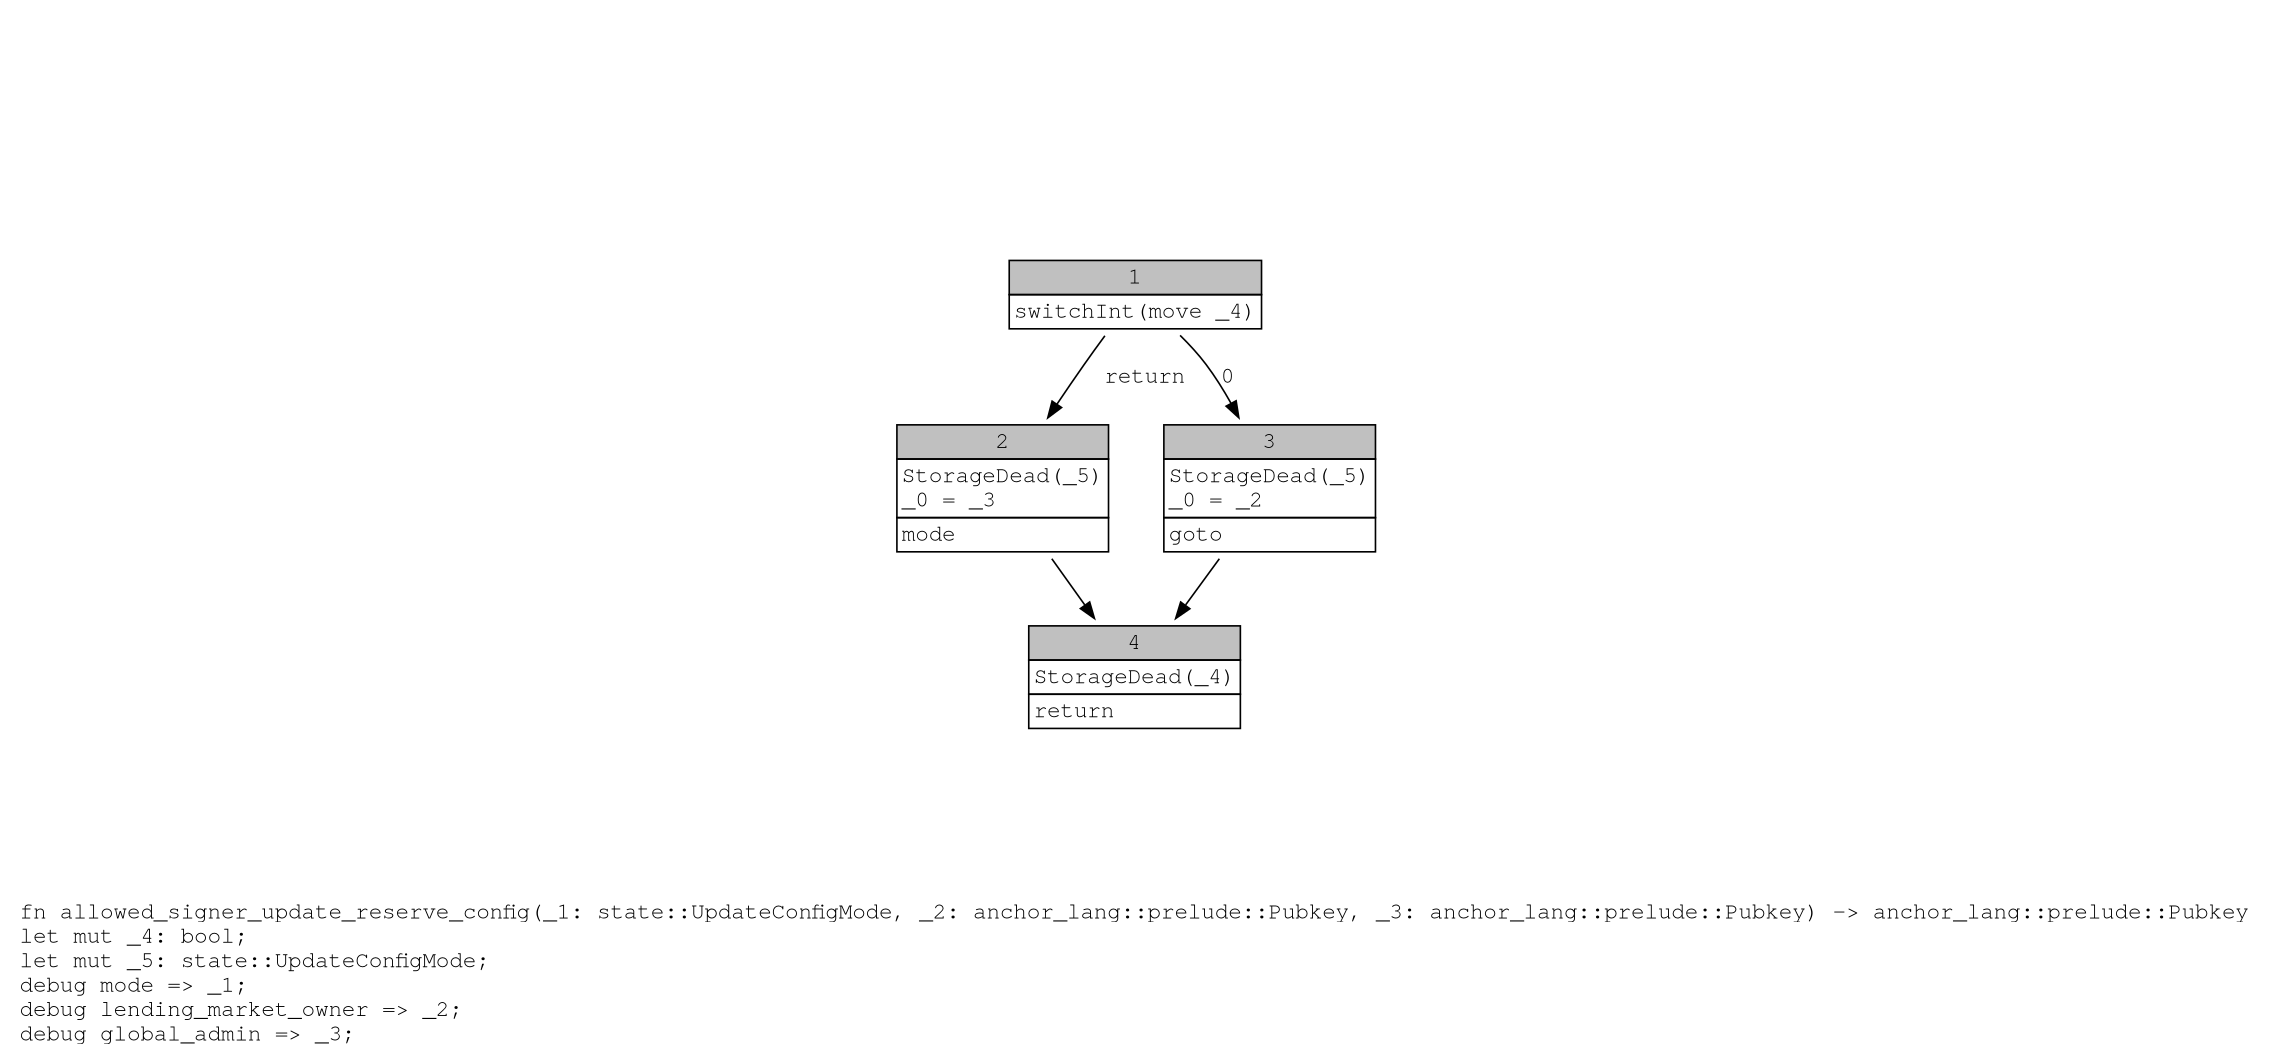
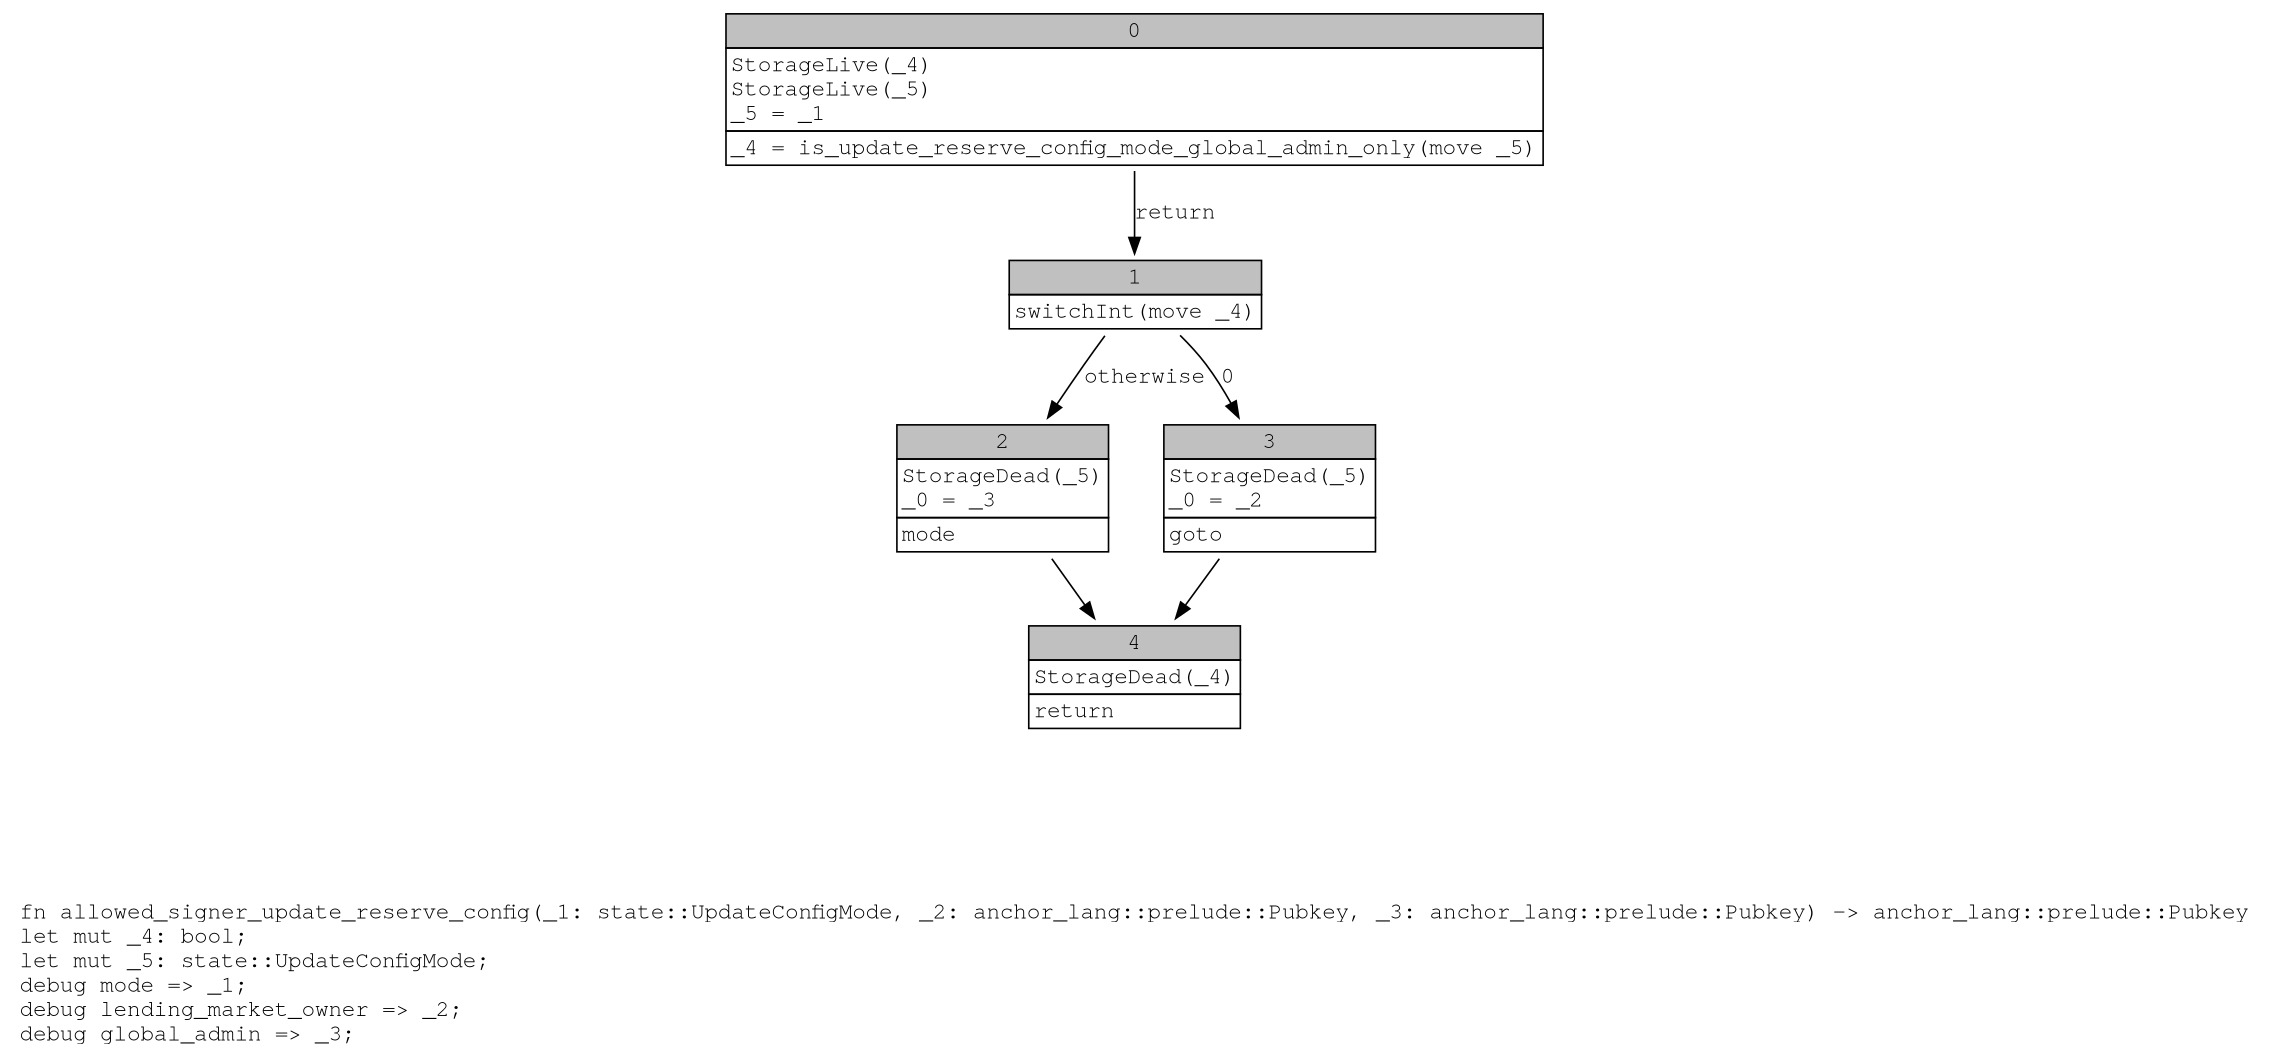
  digraph {
    fontname="Courier, monospace"
    label=<fn allowed_signer_update_reserve_config(_1: state::UpdateConfigMode, _2: anchor_lang::prelude::Pubkey, _3: anchor_lang::prelude::Pubkey) -&gt; anchor_lang::prelude::Pubkey<br align="left"/>let mut _4: bool;<br align="left"/>let mut _5: state::UpdateConfigMode;<br align="left"/>debug mode =&gt; _1;<br align="left"/>debug lending_market_owner =&gt; _2;<br align="left"/>debug global_admin =&gt; _3;<br align="left"/>>
    node [fontname="Courier, monospace" shape=none]
    edge [fontname="Courier, monospace"]
+   n1 [label=<<table border="0" cellborder="1" cellspacing="0"><tr><td bgcolor="gray" align="center" colspan="1">0</td></tr><tr><td align="left" balign="left">StorageLive(_4)<br/>StorageLive(_5)<br/>_5 = _1<br/></td></tr><tr><td align="left">_4 = is_update_reserve_config_mode_global_admin_only(move _5)</td></tr></table>>]
    n2 [label=<<table border="0" cellborder="1" cellspacing="0"><tr><td bgcolor="gray" align="center" colspan="1">1</td></tr><tr><td align="left">switchInt(move _4)</td></tr></table>>]
    n3 [label=<<table border="0" cellborder="1" cellspacing="0"><tr><td bgcolor="gray" align="center" colspan="1">2</td></tr><tr><td align="left" balign="left">StorageDead(_5)<br/>_0 = _3<br/></td></tr><tr><td align="left">mode</td></tr></table>>]
    n4 [label=<<table border="0" cellborder="1" cellspacing="0"><tr><td bgcolor="gray" align="center" colspan="1">3</td></tr><tr><td align="left" balign="left">StorageDead(_5)<br/>_0 = _2<br/></td></tr><tr><td align="left">goto</td></tr></table>>]
    n5 [label=<<table border="0" cellborder="1" cellspacing="0"><tr><td bgcolor="gray" align="center" colspan="1">4</td></tr><tr><td align="left" balign="left">StorageDead(_4)<br/></td></tr><tr><td align="left">return</td></tr></table>>]
-   n2 -> n3 [label=return]
+   n1 -> n2 [label=return]
+   n2 -> n3 [label=otherwise]
    n2 -> n4 [label=0]
    n3 -> n5
    n4 -> n5
  }
